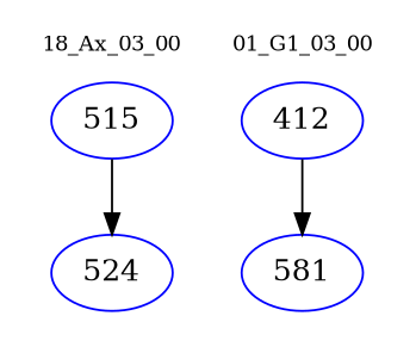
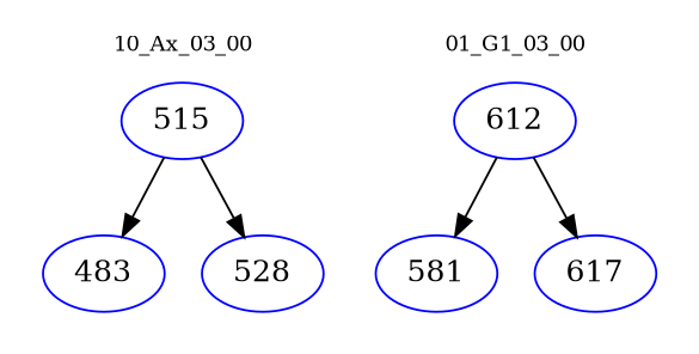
  digraph {
    node [color=blue]
    edge [color=black]
    n1 [label=515]
-   n3 [label=524]
-   n4 [label=412]
+   n2 [label=483]
+   n3 [label=528]
+   n4 [label=612]
    n5 [label=581]
+   n6 [label=617]
    subgraph cluster_1 {
      color=white
      fontsize=10
-     label="18_Ax_03_00"
+     label="10_Ax_03_00"
      n1
+     n2
      n3
    }
    subgraph cluster_2 {
      color=white
      fontsize=10
      label="01_G1_03_00"
      n4
      n5
+     n6
    }
+   n1 -> n2
    n1 -> n3
    n4 -> n5
+   n4 -> n6
  }
